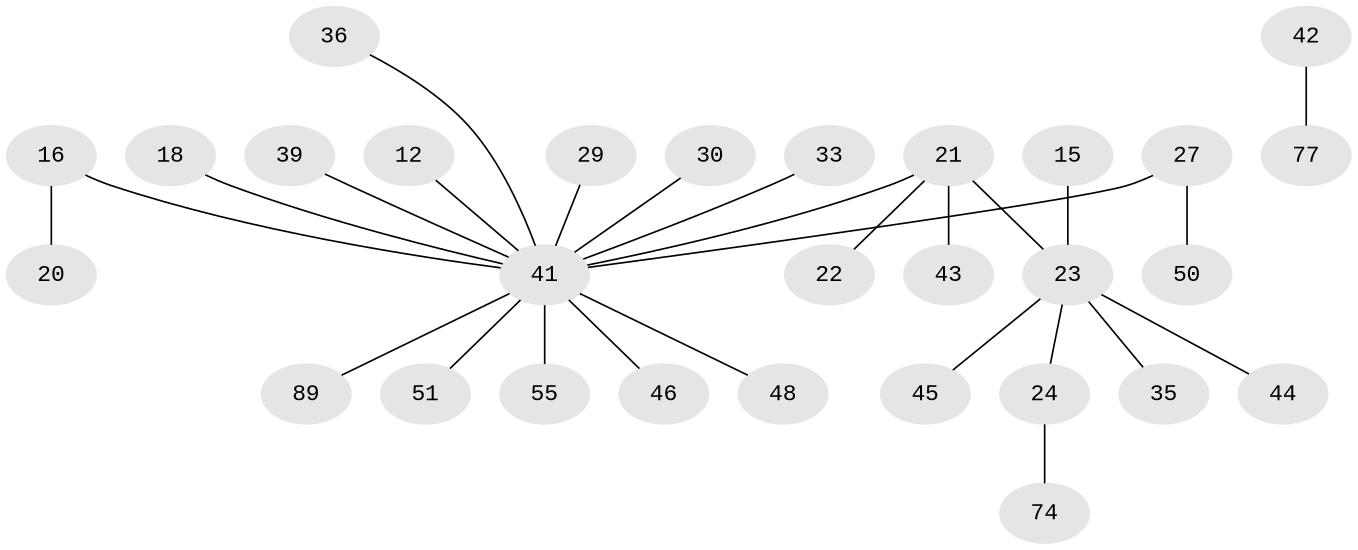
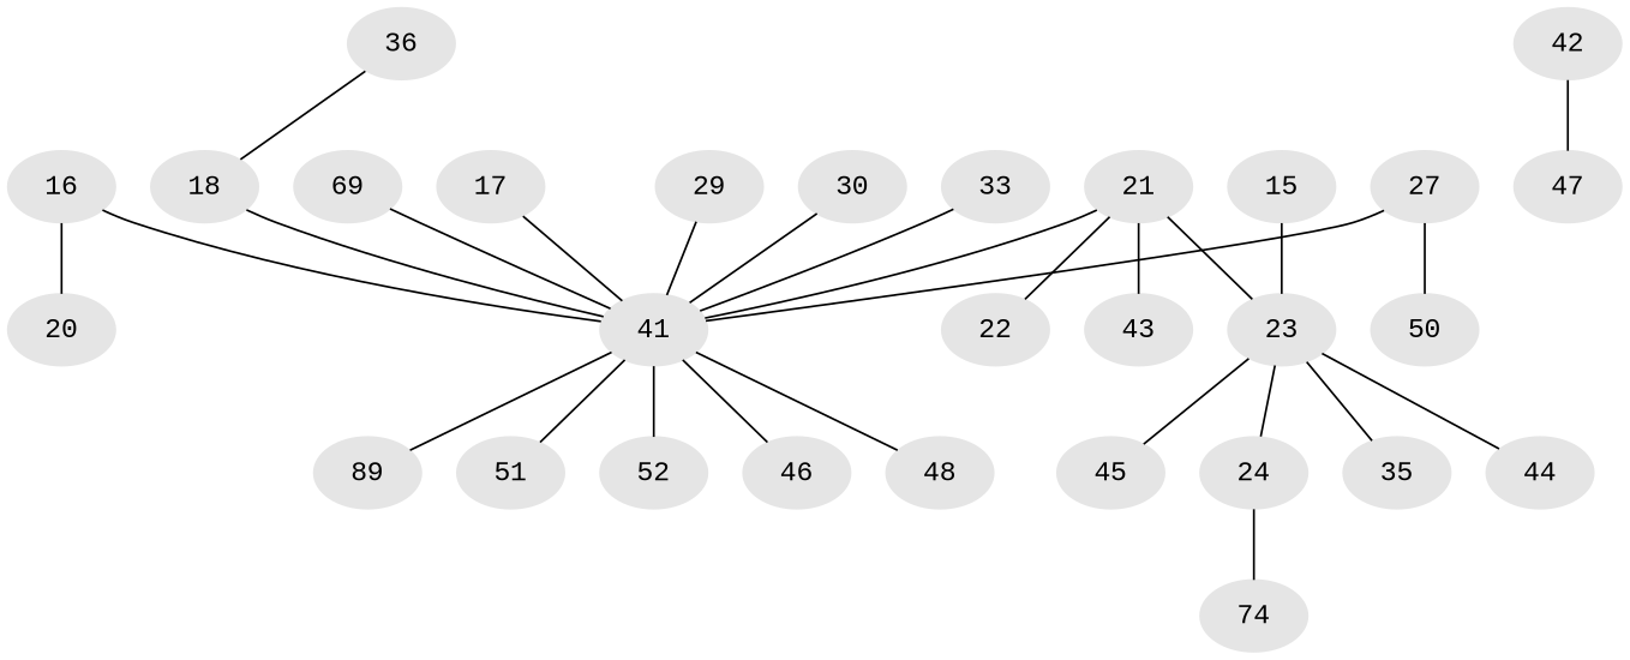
  graph {
    fontname="Liberation Mono"
    node [color=gray90 fontname="Liberation Mono" style=filled]
    edge [fontname="Liberation Mono"]
    n1 [label=16]
    n2 [label=20]
    41 [super="+10+11+38"]
    46
    48
    n6 [label=89]
    51
-   52 [label=55]
+   52
    23 [super="+1+2+9+13"]
    24
    35
    44
    45
    15
-   17 [label=12]
+   17
    18
    21 [super="+3"]
    22
    43
    42
-   47 [label=77]
+   47
    n22 [label=74]
    27
    50
    29
    30
    n27 [label=33]
    36
-   39
+   39 [label=69]
    n1 -- n2
    n1 -- 41
    41 -- 46
    41 -- 48
    41 -- n6
    41 -- 51
    41 -- 52
    23 -- 24
    23 -- 35
    23 -- 44
    23 -- 45
    24 -- n22
    15 -- 23
    17 -- 41
    18 -- 41
    21 -- 41
    21 -- 23
    21 -- 22
    21 -- 43
    42 -- 47
    27 -- 41
    27 -- 50
    29 -- 41
    30 -- 41
    n27 -- 41
-   36 -- 41
+   36 -- 18
    39 -- 41
  }
